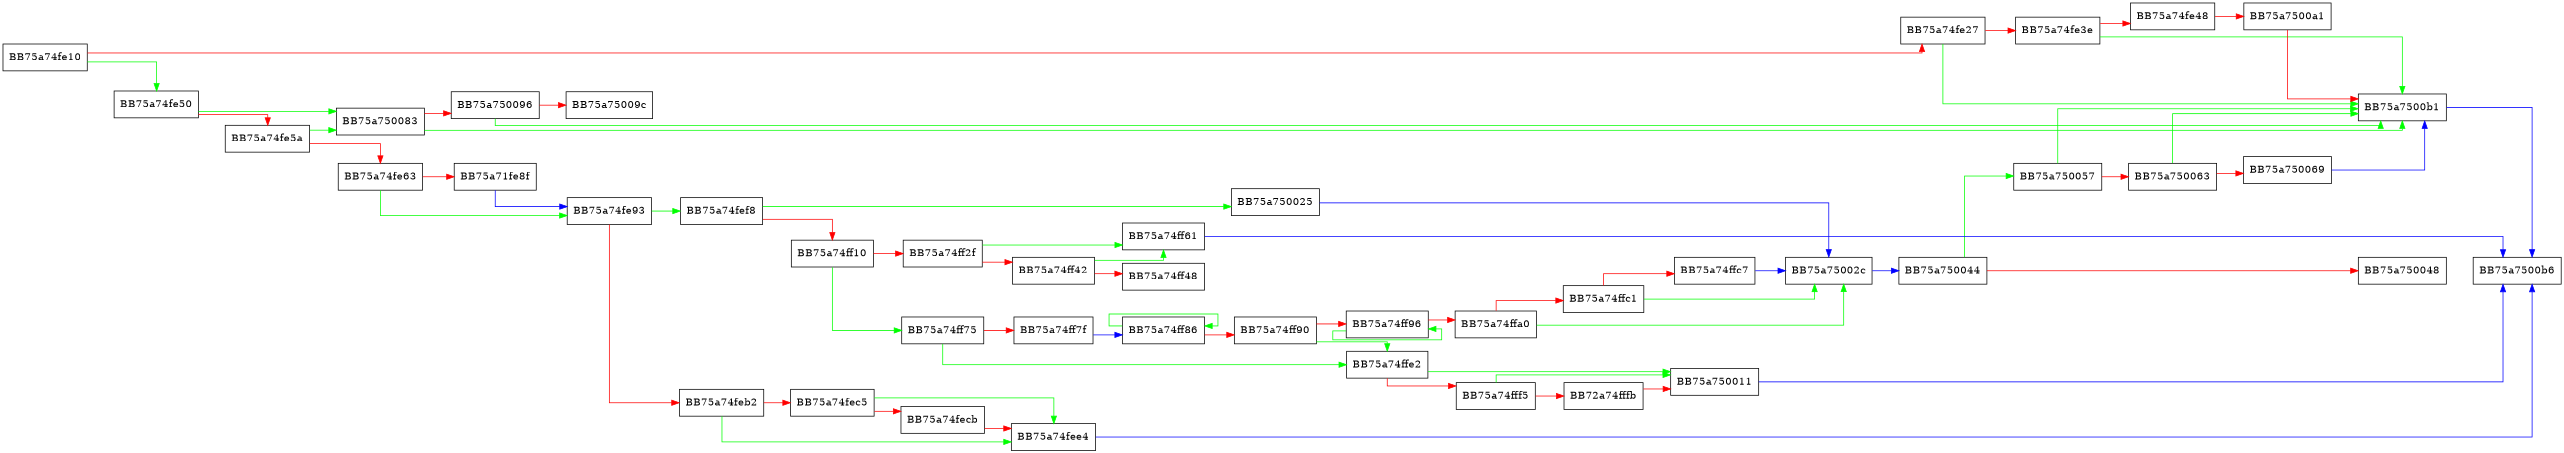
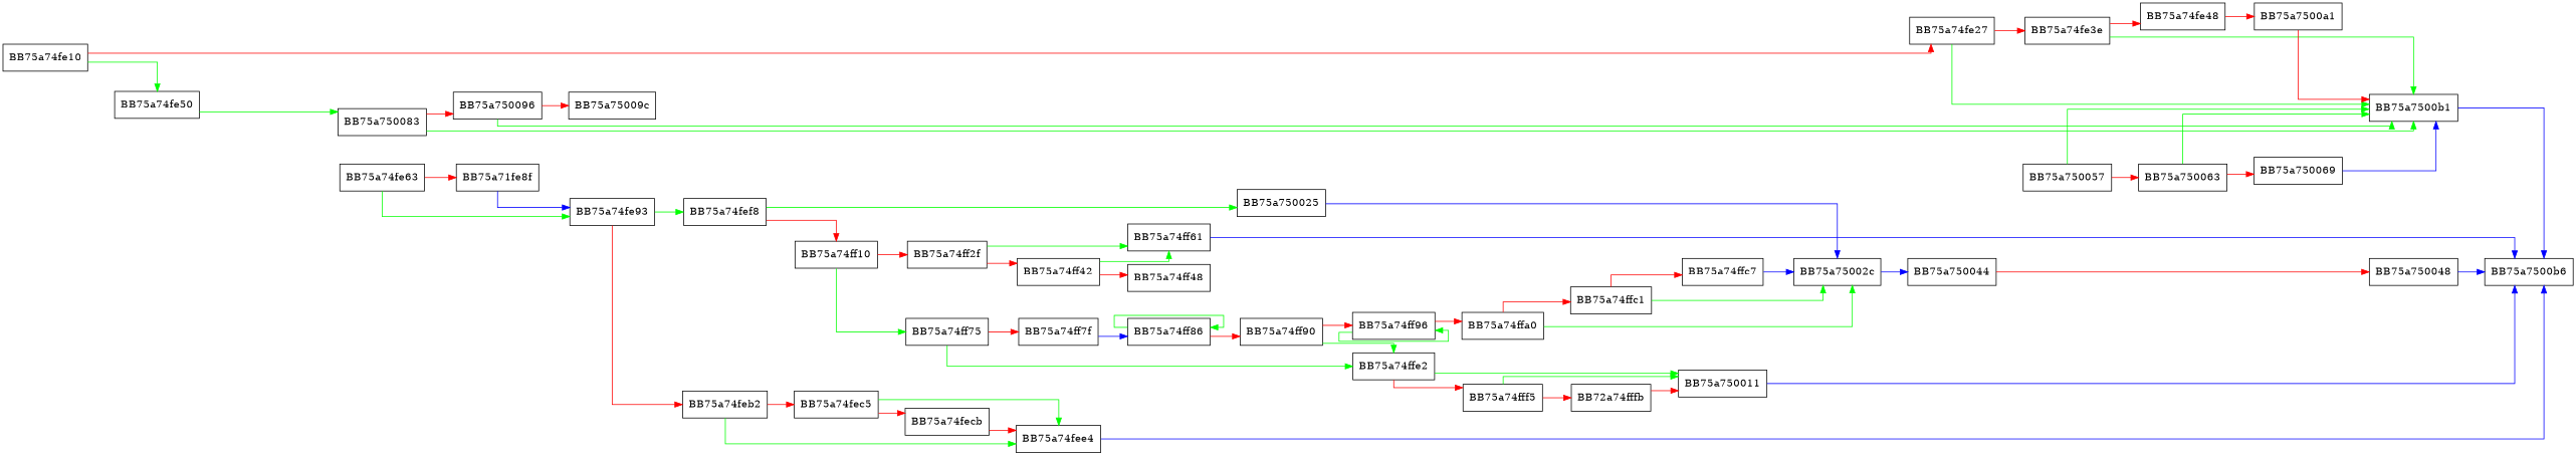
  digraph {
    fontname="DejaVu Serif"
    rankdir=LR
    splines=ortho
    node [fontname="DejaVu Serif" shape=box]
    edge [color=red fontname="DejaVu Serif"]
    BB75a74fe10
    BB75a74fe50
    BB75a74fe27
    BB75a750083
-   BB75a74fe5a
    BB75a7500b1
    BB75a74fe3e
    BB75a750096
    BB75a74fe63
    BB75a7500b6
    BB75a74fe48
    BB75a7500a1
    BB75a75009c
    BB75a74fe93
    n15 [label=BB75a71fe8f]
    BB75a74fef8
    BB75a74feb2
    BB75a750025
    BB75a74ff10
    BB75a74fee4
    BB75a74fec5
    BB75a75002c
    BB75a74ff75
    BB75a74ff2f
    BB75a74fecb
    BB75a750044
    BB75a74ffe2
    BB75a74ff7f
    BB75a74ff61
    BB75a74ff42
    BB75a750011
    BB75a74fff5
    BB75a74ff86
    BB75a74ff48
    n35 [label=BB72a74fffb]
    BB75a74ff90
    BB75a74ff96
    BB75a74ffa0
    BB75a74ffc1
    BB75a74ffc7
    BB75a750057
    BB75a750048
    BB75a750063
    BB75a750069
    BB75a74fe10 -> BB75a74fe50 [color=green]
    BB75a74fe10 -> BB75a74fe27
    BB75a74fe50 -> BB75a750083 [color=green]
-   BB75a74fe50 -> BB75a74fe5a
    BB75a74fe27 -> BB75a7500b1 [color=green]
    BB75a74fe27 -> BB75a74fe3e
    BB75a750083 -> BB75a7500b1 [color=green]
    BB75a750083 -> BB75a750096
-   BB75a74fe5a -> BB75a750083 [color=green]
-   BB75a74fe5a -> BB75a74fe63
    BB75a7500b1 -> BB75a7500b6 [color=blue]
    BB75a74fe3e -> BB75a7500b1 [color=green]
    BB75a74fe3e -> BB75a74fe48
    BB75a750096 -> BB75a7500b1 [color=green]
    BB75a750096 -> BB75a75009c
    BB75a74fe63 -> BB75a74fe93 [color=green]
    BB75a74fe63 -> n15
    BB75a74fe48 -> BB75a7500a1
    BB75a7500a1 -> BB75a7500b1
    BB75a74fe93 -> BB75a74fef8 [color=green]
    BB75a74fe93 -> BB75a74feb2
    n15 -> BB75a74fe93 [color=blue]
    BB75a74fef8 -> BB75a750025 [color=green]
    BB75a74fef8 -> BB75a74ff10
    BB75a74feb2 -> BB75a74fee4 [color=green]
    BB75a74feb2 -> BB75a74fec5
    BB75a750025 -> BB75a75002c [color=blue]
    BB75a74ff10 -> BB75a74ff75 [color=green]
    BB75a74ff10 -> BB75a74ff2f
    BB75a74fee4 -> BB75a7500b6 [color=blue]
    BB75a74fec5 -> BB75a74fee4 [color=green]
    BB75a74fec5 -> BB75a74fecb
    BB75a75002c -> BB75a750044 [color=blue]
    BB75a74ff75 -> BB75a74ffe2 [color=green]
    BB75a74ff75 -> BB75a74ff7f
    BB75a74ff2f -> BB75a74ff61 [color=green]
    BB75a74ff2f -> BB75a74ff42
    BB75a74fecb -> BB75a74fee4
-   BB75a750044 -> BB75a750057 [color=green]
    BB75a750044 -> BB75a750048
    BB75a74ffe2 -> BB75a750011 [color=green]
    BB75a74ffe2 -> BB75a74fff5
    BB75a74ff7f -> BB75a74ff86 [color=blue]
    BB75a74ff61 -> BB75a7500b6 [color=blue]
    BB75a74ff42 -> BB75a74ff61 [color=green]
    BB75a74ff42 -> BB75a74ff48
    BB75a750011 -> BB75a7500b6 [color=blue]
    BB75a74fff5 -> BB75a750011 [color=green]
    BB75a74fff5 -> n35
    BB75a74ff86 -> BB75a74ff86 [color=green]
    BB75a74ff86 -> BB75a74ff90
    n35 -> BB75a750011
    BB75a74ff90 -> BB75a74ffe2 [color=green]
    BB75a74ff90 -> BB75a74ff96
    BB75a74ff96 -> BB75a74ff96 [color=green]
    BB75a74ff96 -> BB75a74ffa0
    BB75a74ffa0 -> BB75a75002c [color=green]
    BB75a74ffa0 -> BB75a74ffc1
    BB75a74ffc1 -> BB75a75002c [color=green]
    BB75a74ffc1 -> BB75a74ffc7
    BB75a74ffc7 -> BB75a75002c [color=blue]
    BB75a750057 -> BB75a7500b1 [color=green]
    BB75a750057 -> BB75a750063
+   BB75a750048 -> BB75a7500b6 [color=blue]
    BB75a750063 -> BB75a7500b1 [color=green]
    BB75a750063 -> BB75a750069
    BB75a750069 -> BB75a7500b1 [color=blue]
  }
